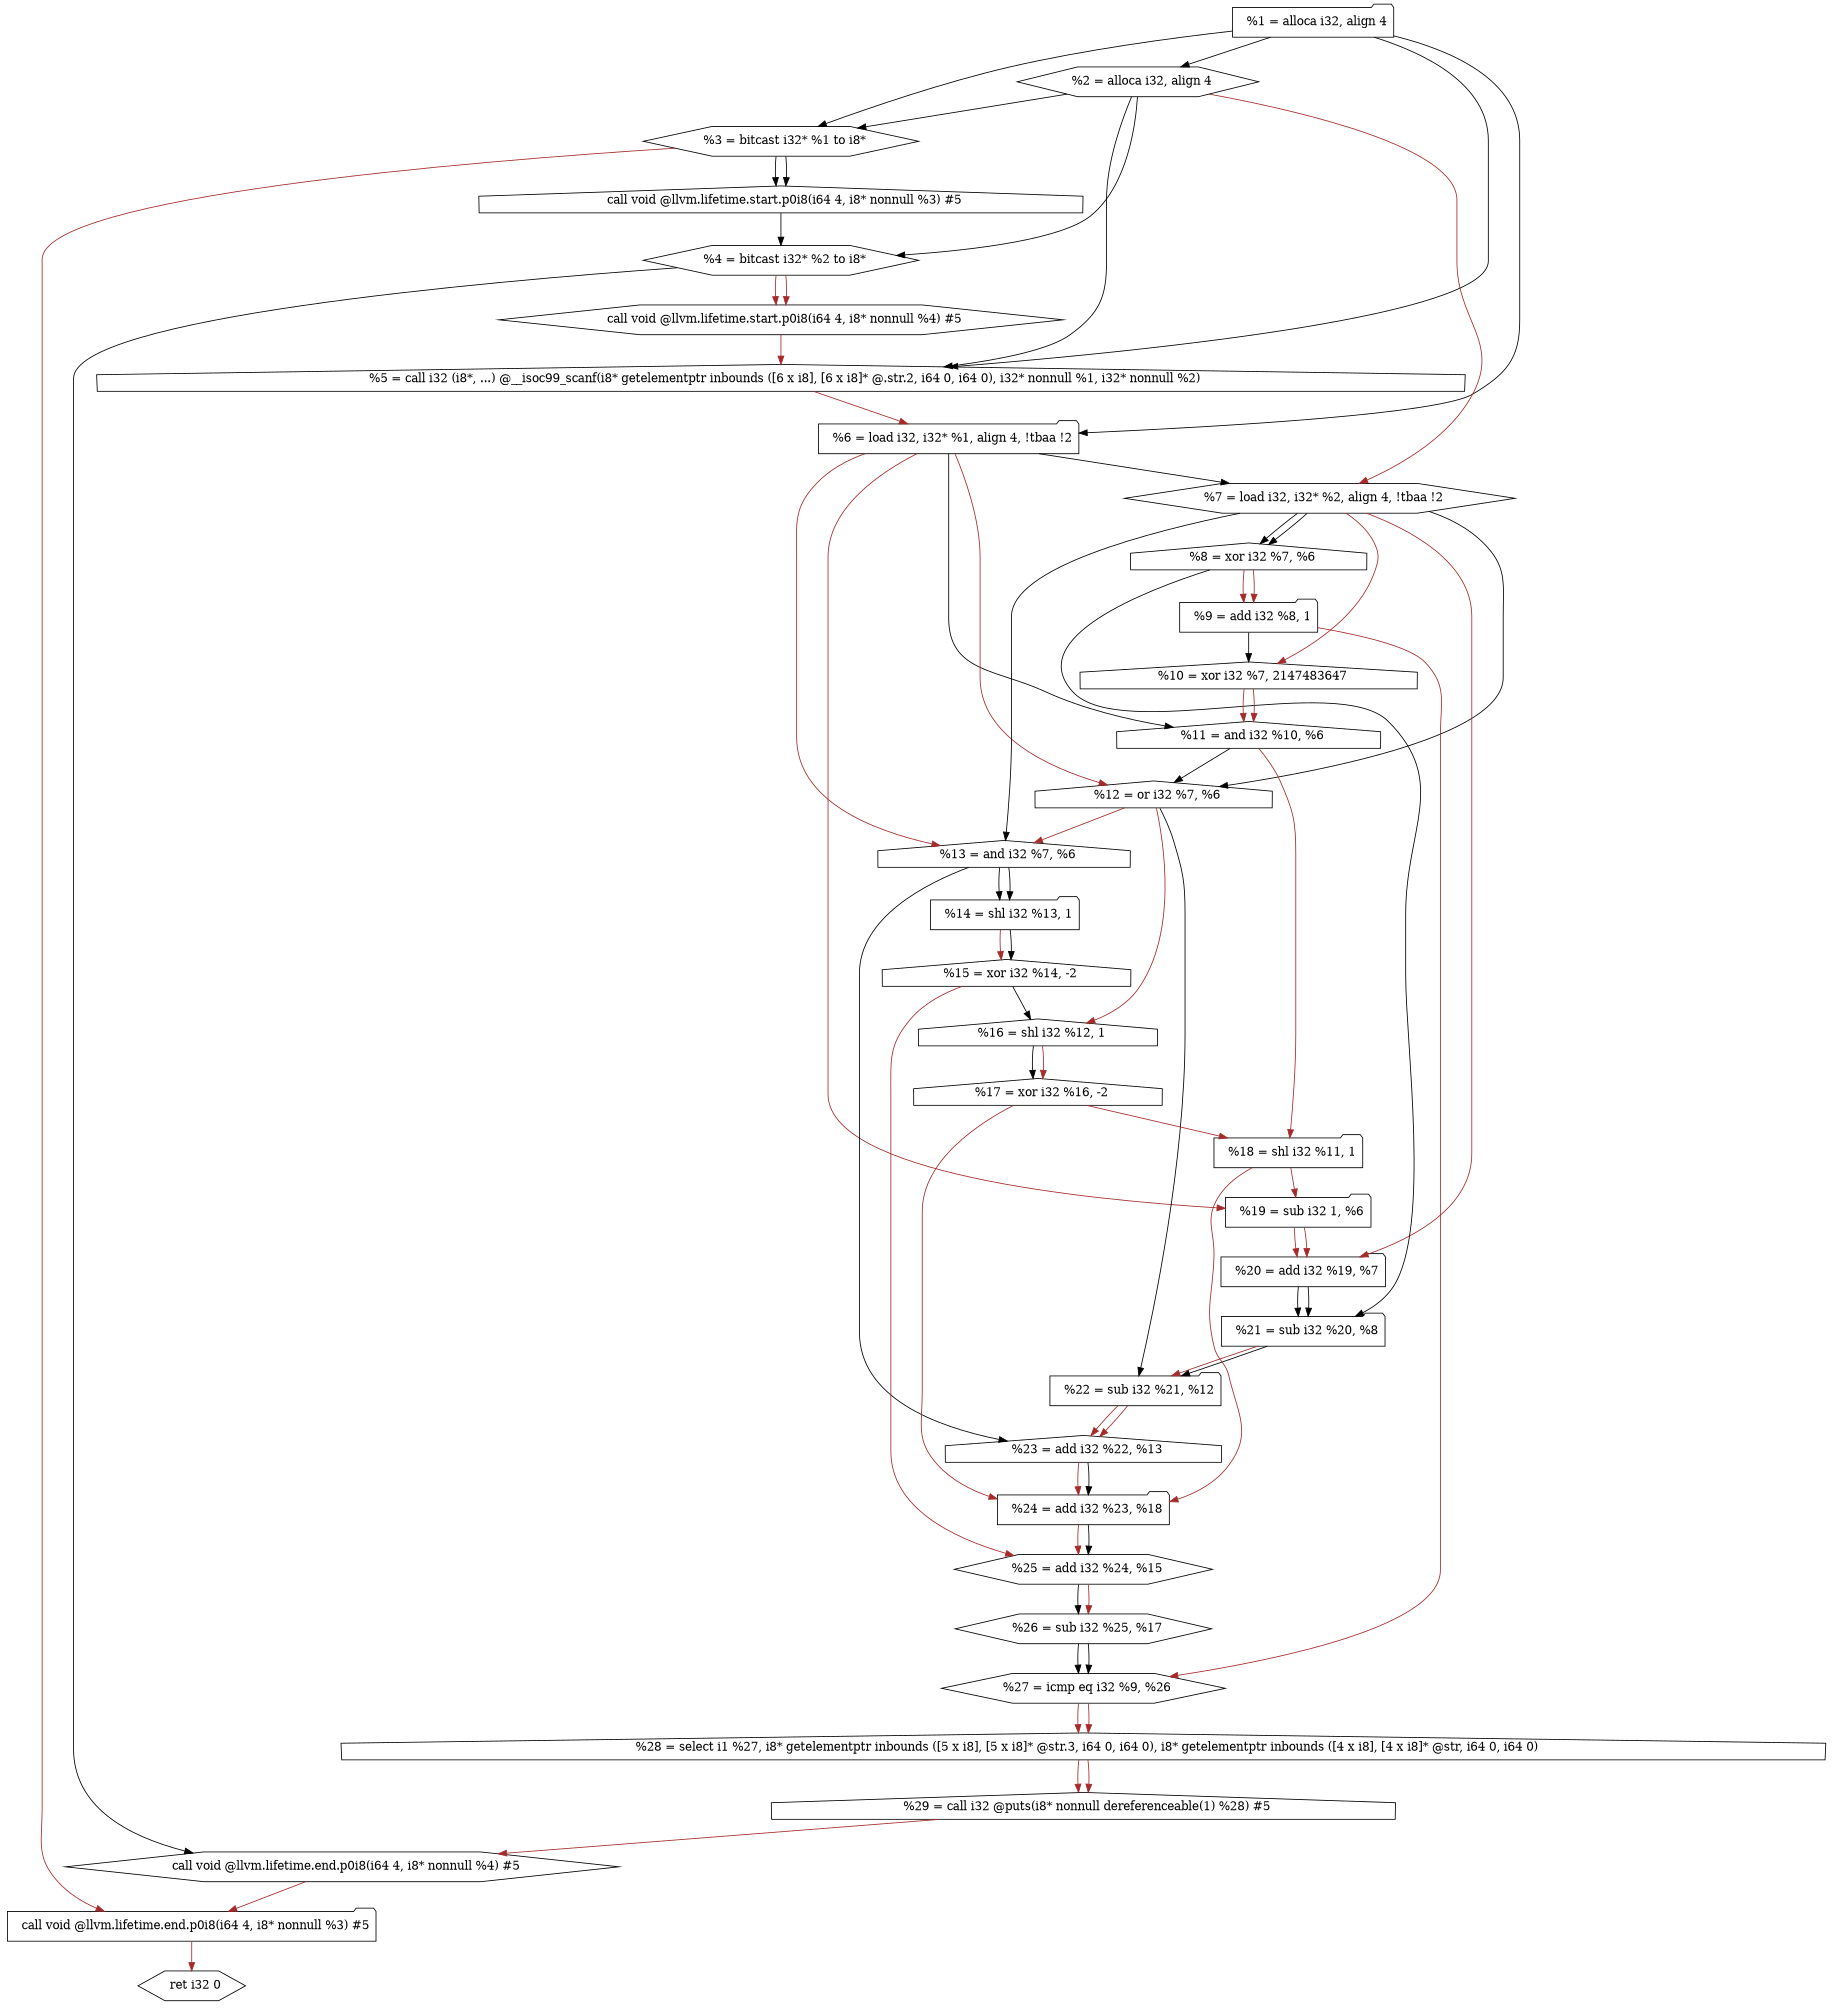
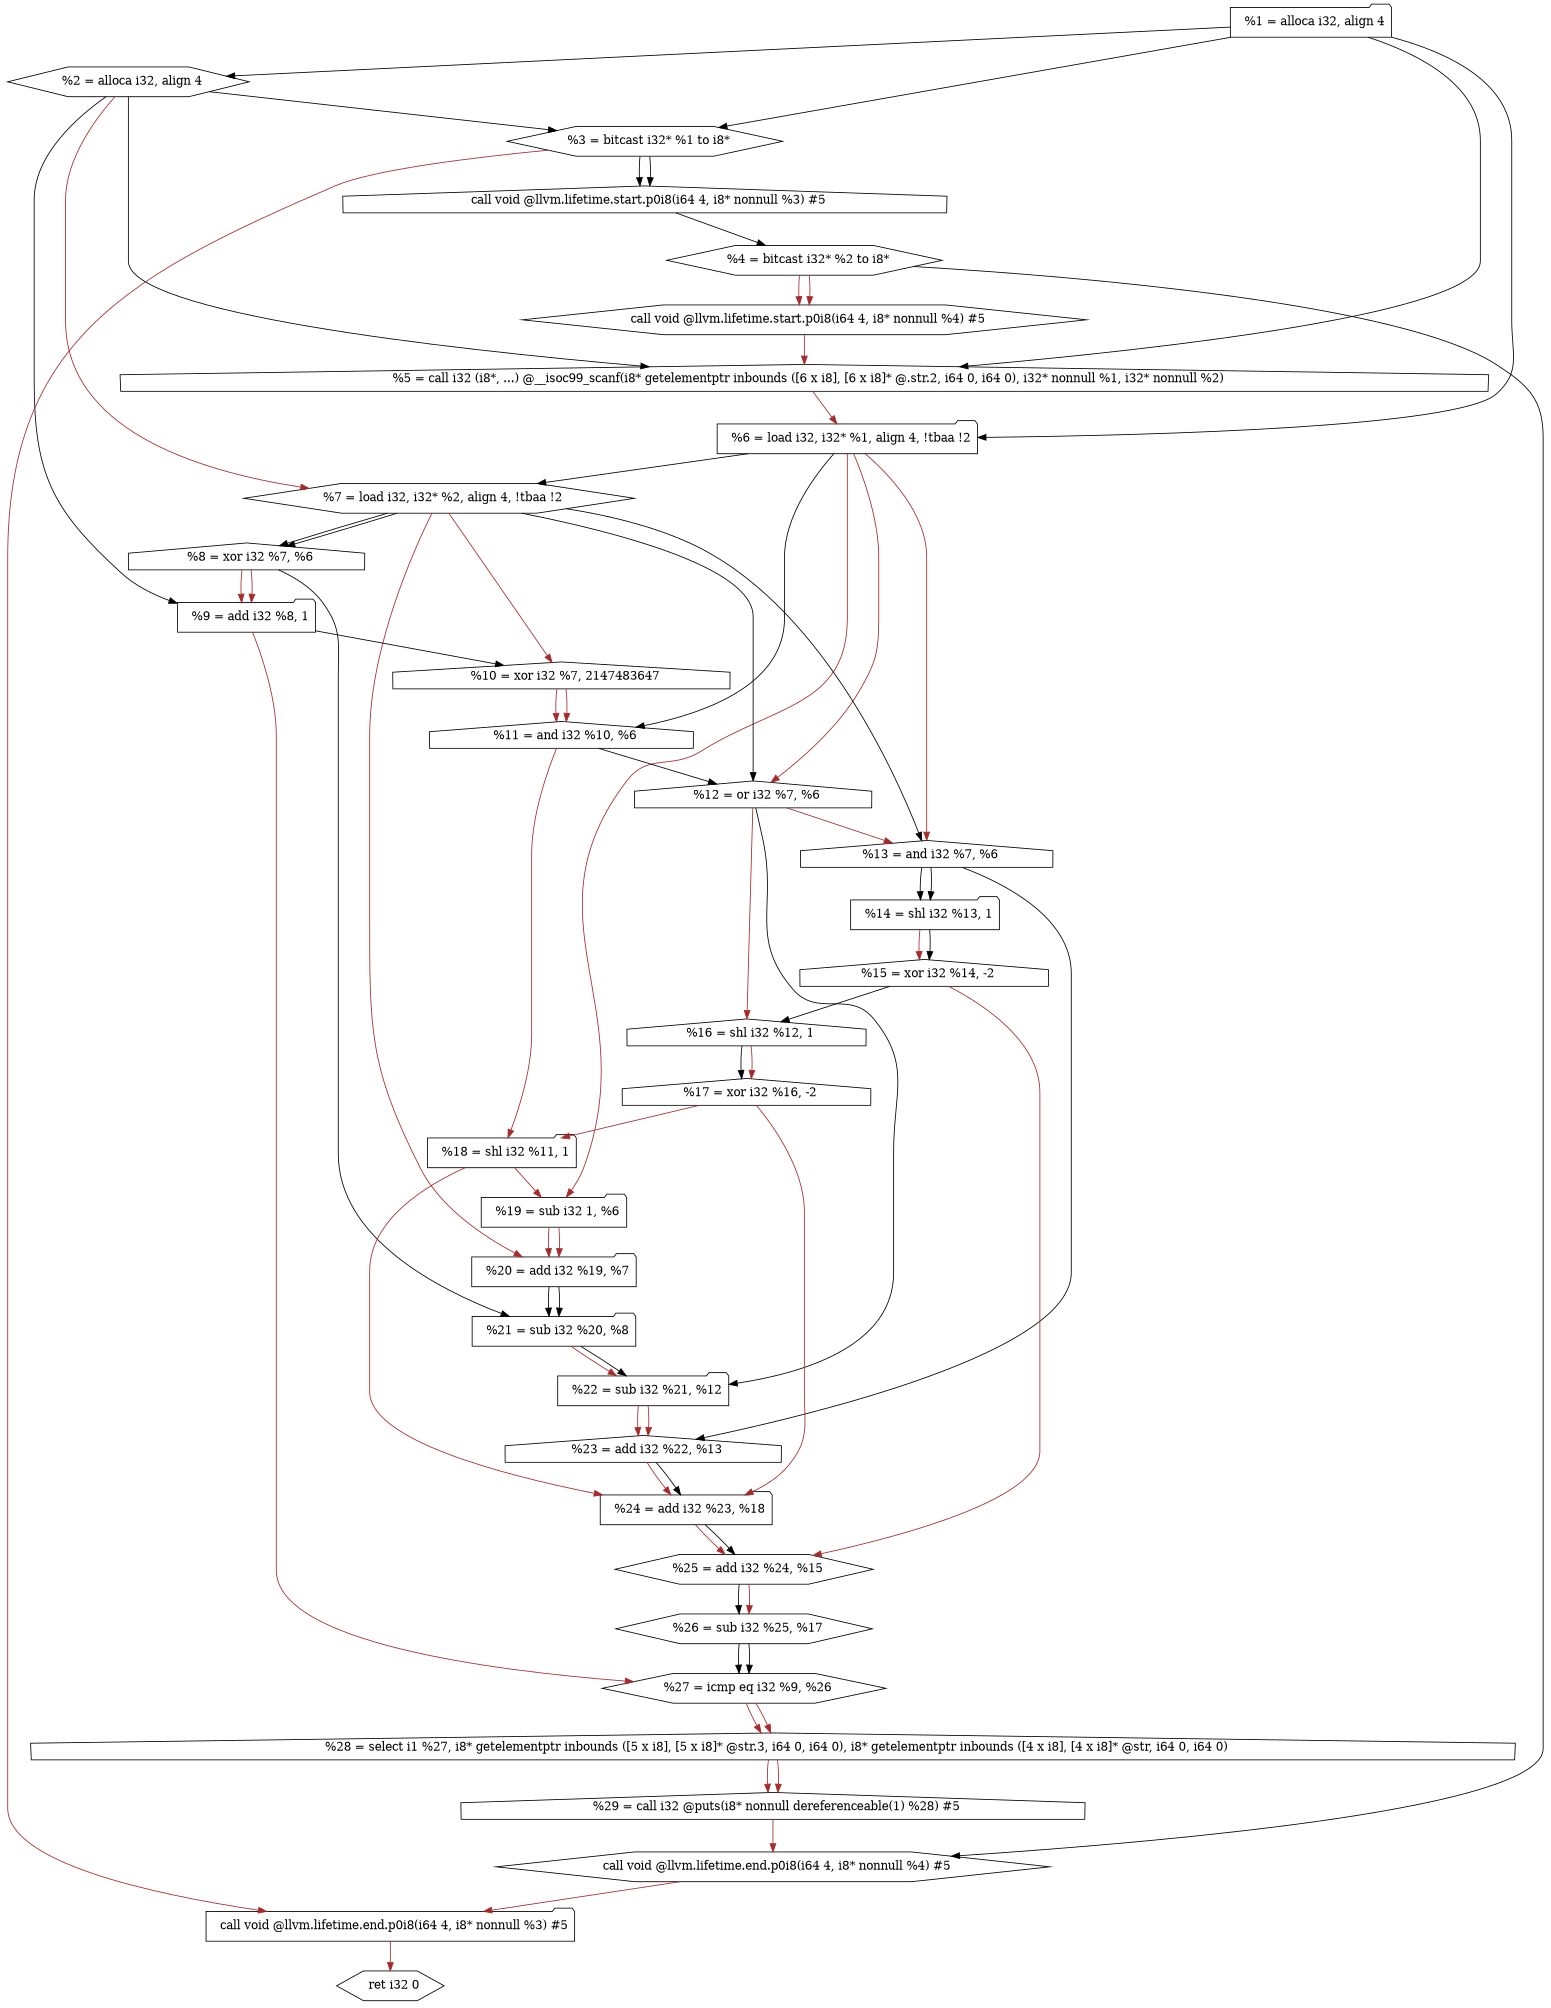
  digraph {
    node [shape=house]
    edge [color=brown]
    n1 [label="  %1 = alloca i32, align 4" shape=folder]
    n2 [label="  %2 = alloca i32, align 4" shape=hexagon]
    n3 [label="  %3 = bitcast i32* %1 to i8*" shape=hexagon]
    n4 [label="  %5 = call i32 (i8*, ...) @__isoc99_scanf(i8* getelementptr inbounds ([6 x i8], [6 x i8]* @.str.2, i64 0, i64 0), i32* nonnull %1, i32* nonnull %2)"]
    n5 [label="  %6 = load i32, i32* %1, align 4, !tbaa !2" shape=folder]
    n6 [label="  %4 = bitcast i32* %2 to i8*" shape=hexagon]
    n7 [label="  %7 = load i32, i32* %2, align 4, !tbaa !2" shape=hexagon]
    n8 [label="  call void @llvm.lifetime.start.p0i8(i64 4, i8* nonnull %3) #5"]
    n9 [label="  call void @llvm.lifetime.end.p0i8(i64 4, i8* nonnull %3) #5" shape=folder]
    n10 [label="  %11 = and i32 %10, %6"]
    n11 [label="  %12 = or i32 %7, %6"]
    n12 [label="  %13 = and i32 %7, %6"]
    n13 [label="  %19 = sub i32 1, %6" shape=folder]
    n14 [label="  call void @llvm.lifetime.start.p0i8(i64 4, i8* nonnull %4) #5" shape=hexagon]
    n15 [label="  call void @llvm.lifetime.end.p0i8(i64 4, i8* nonnull %4) #5" shape=hexagon]
    n16 [label="  %8 = xor i32 %7, %6"]
    n17 [label="  %10 = xor i32 %7, 2147483647"]
    n18 [label="  %20 = add i32 %19, %7" shape=folder]
    n19 [label="  ret i32 0" shape=hexagon]
    n20 [label="  %9 = add i32 %8, 1" shape=folder]
    n21 [label="  %21 = sub i32 %20, %8" shape=folder]
    n22 [label="  %18 = shl i32 %11, 1" shape=folder]
    n23 [label="  %16 = shl i32 %12, 1"]
    n24 [label="  %22 = sub i32 %21, %12" shape=folder]
    n25 [label="  %14 = shl i32 %13, 1" shape=folder]
    n26 [label="  %23 = add i32 %22, %13"]
    n27 [label="  %27 = icmp eq i32 %9, %26" shape=hexagon]
    n28 [label="  %28 = select i1 %27, i8* getelementptr inbounds ([5 x i8], [5 x i8]* @str.3, i64 0, i64 0), i8* getelementptr inbounds ([4 x i8], [4 x i8]* @str, i64 0, i64 0)"]
    n29 [label="  %24 = add i32 %23, %18" shape=folder]
    n30 [label="  %17 = xor i32 %16, -2"]
    n31 [label="  %15 = xor i32 %14, -2"]
    n32 [label="  %25 = add i32 %24, %15" shape=hexagon]
    n33 [label="  %26 = sub i32 %25, %17" shape=hexagon]
    n34 [label="  %29 = call i32 @puts(i8* nonnull dereferenceable(1) %28) #5"]
    n1 -> n2 [color=black]
    n1 -> n3 [color=black]
    n1 -> n4 [color=black]
    n1 -> n5 [color=black]
    n2 -> n3 [color=black]
    n2 -> n4 [color=black]
-   n2 -> n6 [color=black]
+   n2 -> n20 [color=black]
    n2 -> n7
    n3 -> n8 [color=black]
    n3 -> n8 [color=black]
    n3 -> n9
    n4 -> n5
    n5 -> n7 [color=black]
    n5 -> n10 [color=black]
    n5 -> n11
    n5 -> n12
    n5 -> n13
    n6 -> n14
    n6 -> n14
    n6 -> n15 [color=black]
    n7 -> n11 [color=black]
    n7 -> n12 [color=black]
    n7 -> n16 [color=black]
    n7 -> n16 [color=black]
    n7 -> n17
    n7 -> n18
    n8 -> n6 [color=black]
    n9 -> n19
    n10 -> n11 [color=black]
    n10 -> n22
    n11 -> n12
    n11 -> n23
    n11 -> n24 [color=black]
    n12 -> n25 [color=black]
    n12 -> n25 [color=black]
    n12 -> n26 [color=black]
    n13 -> n18
    n13 -> n18
    n14 -> n4
    n15 -> n9
    n16 -> n20
    n16 -> n20
    n16 -> n21 [color=black]
    n17 -> n10
    n17 -> n10
    n18 -> n21 [color=black]
    n18 -> n21 [color=black]
    n20 -> n17 [color=black]
    n20 -> n27
    n21 -> n24
    n21 -> n24 [color=black]
    n22 -> n13
    n22 -> n29
    n23 -> n30 [color=black]
    n23 -> n30
    n24 -> n26
    n24 -> n26
    n25 -> n31
    n25 -> n31 [color=black]
    n26 -> n29
    n26 -> n29 [color=black]
    n27 -> n28
    n27 -> n28
    n28 -> n34
    n28 -> n34
    n29 -> n32
    n29 -> n32 [color=black]
    n30 -> n22
    n30 -> n29
    n31 -> n23 [color=black]
    n31 -> n32
    n32 -> n33 [color=black]
    n32 -> n33
    n33 -> n27 [color=black]
    n33 -> n27 [color=black]
    n34 -> n15
  }
